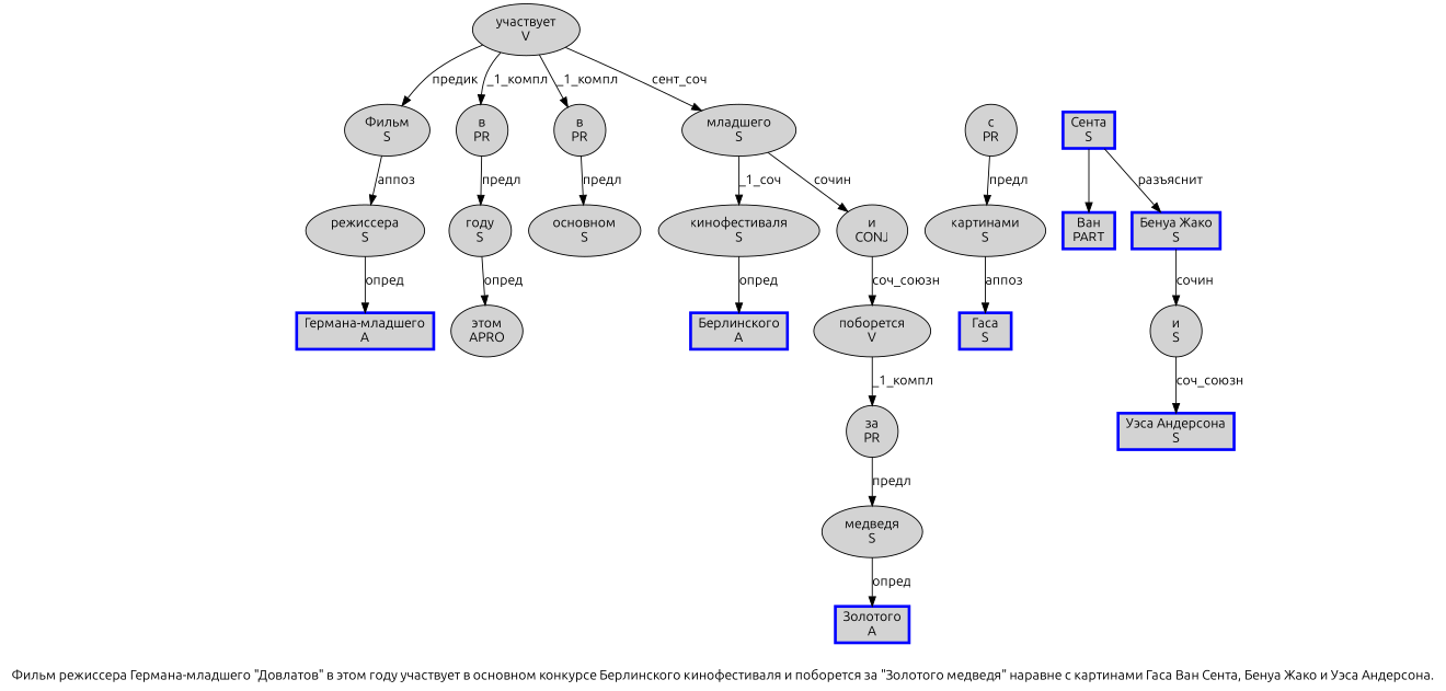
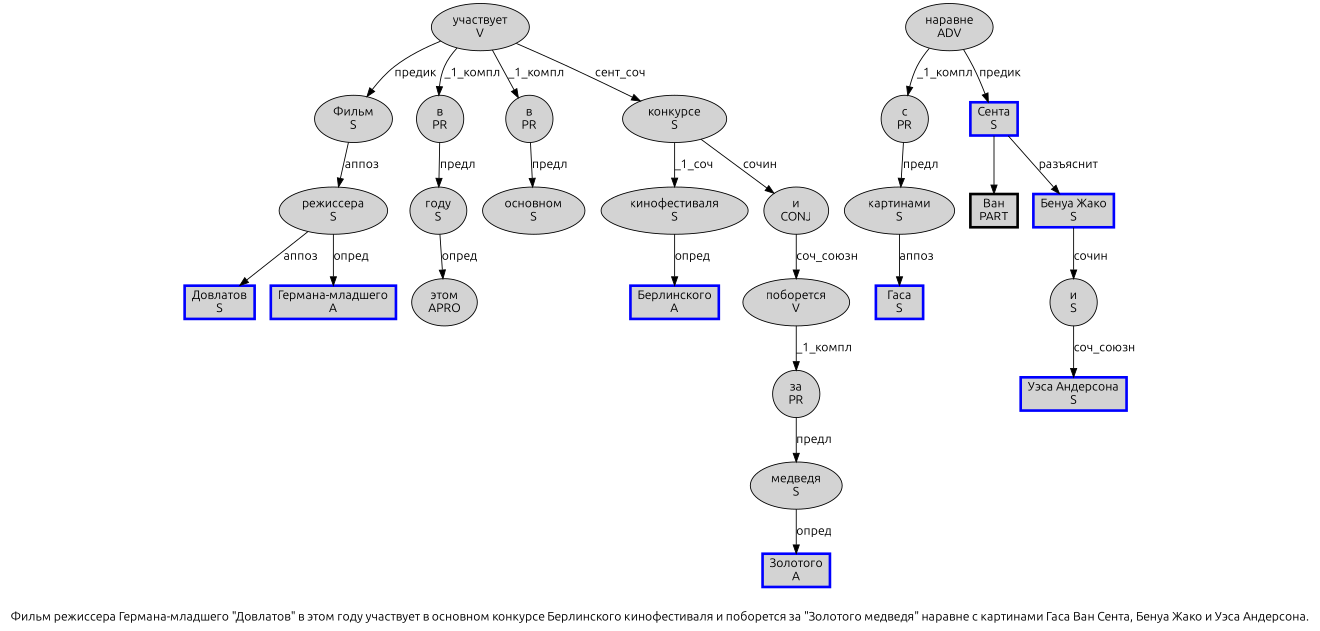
  digraph {
    fontname=Ubuntu
    label="Фильм режиссера Германа-младшего \"Довлатов\" в этом году участвует в основном конкурсе Берлинского кинофестиваля и поборется за \"Золотого медведя\" наравне с картинами Гаса Ван Сента, Бенуа Жако и Уэса Андерсона."
    node [fillcolor=lightgray fontname=Ubuntu penwidth=1 shape=ellipse style=filled]
    edge [fontname=Ubuntu]
    n1 [label="Фильм\nS"]
    n2 [label="режиссера\nS"]
+   n3 [color=blue label="Довлатов\nS" penwidth=3 shape=box]
    n4 [color=blue label="Германа-младшего\nA" penwidth=3 shape=box]
    n5 [label="в\nPR"]
    n6 [label="году\nS"]
    n7 [label="этом\nAPRO"]
    n8 [label="участвует\nV"]
    n9 [label="в\nPR"]
-   n10 [label="младшего\nS"]
+   n10 [label="конкурсе\nS"]
    n11 [label="основном\nS"]
    n12 [label="кинофестиваля\nS"]
    n13 [label="и\nCONJ"]
    n14 [color=blue label="Берлинского\nA" penwidth=3 shape=box]
    n15 [label="поборется\nV"]
    n16 [label="за\nPR"]
    n17 [label="медведя\nS"]
    n18 [color=blue label="Золотого\nA" penwidth=3 shape=box]
+   n19 [label="наравне\nADV"]
    n20 [label="с\nPR"]
    n21 [color=blue label="Сента\nS" penwidth=3 shape=box]
    n22 [label="картинами\nS"]
-   n23 [color=blue label="Ван\nPART" penwidth=3 shape=box]
+   n23 [color=black label="Ван\nPART" penwidth=3 shape=box]
    n24 [color=blue label="Бенуа Жако\nS" penwidth=3 shape=box]
    n25 [color=blue label="Гаса\nS" penwidth=3 shape=box]
    n26 [label="и\nS"]
    n27 [color=blue label="Уэса Андерсона\nS" penwidth=3 shape=box]
    n1 -> n2 [label="аппоз"]
+   n2 -> n3 [label="аппоз"]
    n2 -> n4 [label="опред"]
    n5 -> n6 [label="предл"]
    n6 -> n7 [label="опред"]
    n8 -> n1 [label="предик"]
    n8 -> n5 [label="_1_компл"]
    n8 -> n9 [label="_1_компл"]
    n8 -> n10 [label="сент_соч"]
    n9 -> n11 [label="предл"]
    n10 -> n12 [label="_1_соч"]
    n10 -> n13 [label="сочин"]
    n12 -> n14 [label="опред"]
    n13 -> n15 [label="соч_союзн"]
    n15 -> n16 [label="_1_компл"]
    n16 -> n17 [label="предл"]
    n17 -> n18 [label="опред"]
+   n19 -> n20 [label="_1_компл"]
+   n19 -> n21 [label="предик"]
    n20 -> n22 [label="предл"]
    n21 -> n23
    n21 -> n24 [label="разъяснит"]
    n22 -> n25 [label="аппоз"]
    n24 -> n26 [label="сочин"]
    n26 -> n27 [label="соч_союзн"]
  }
